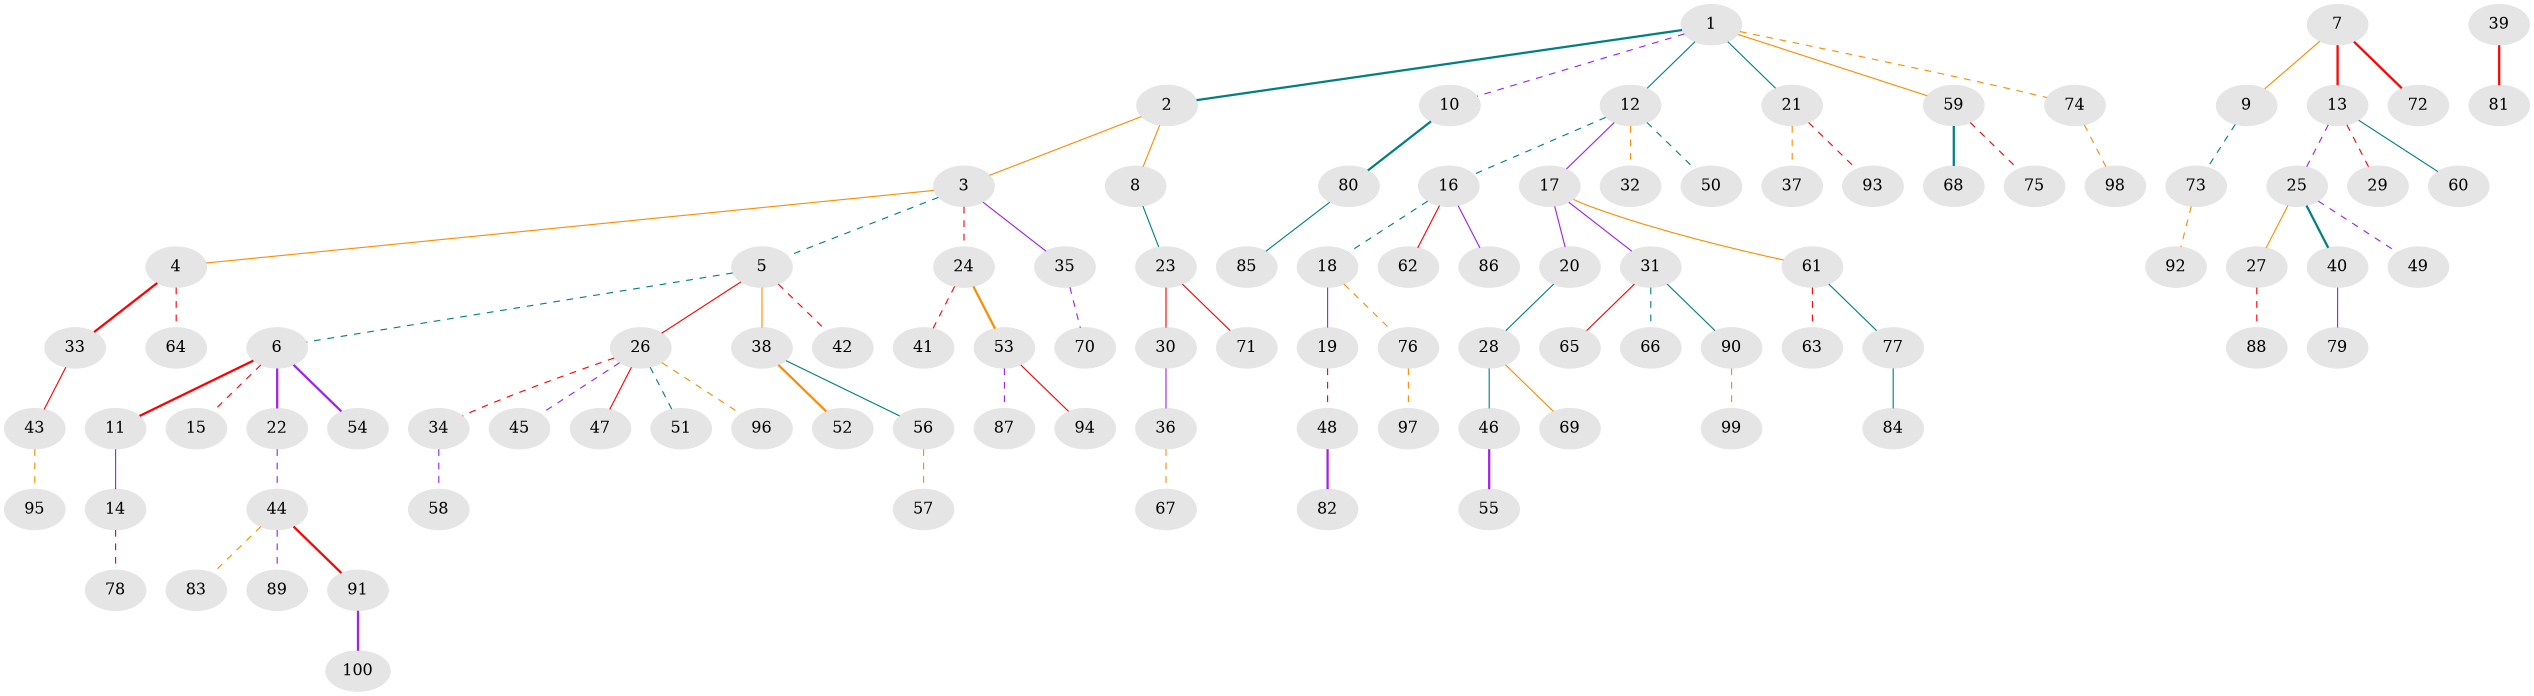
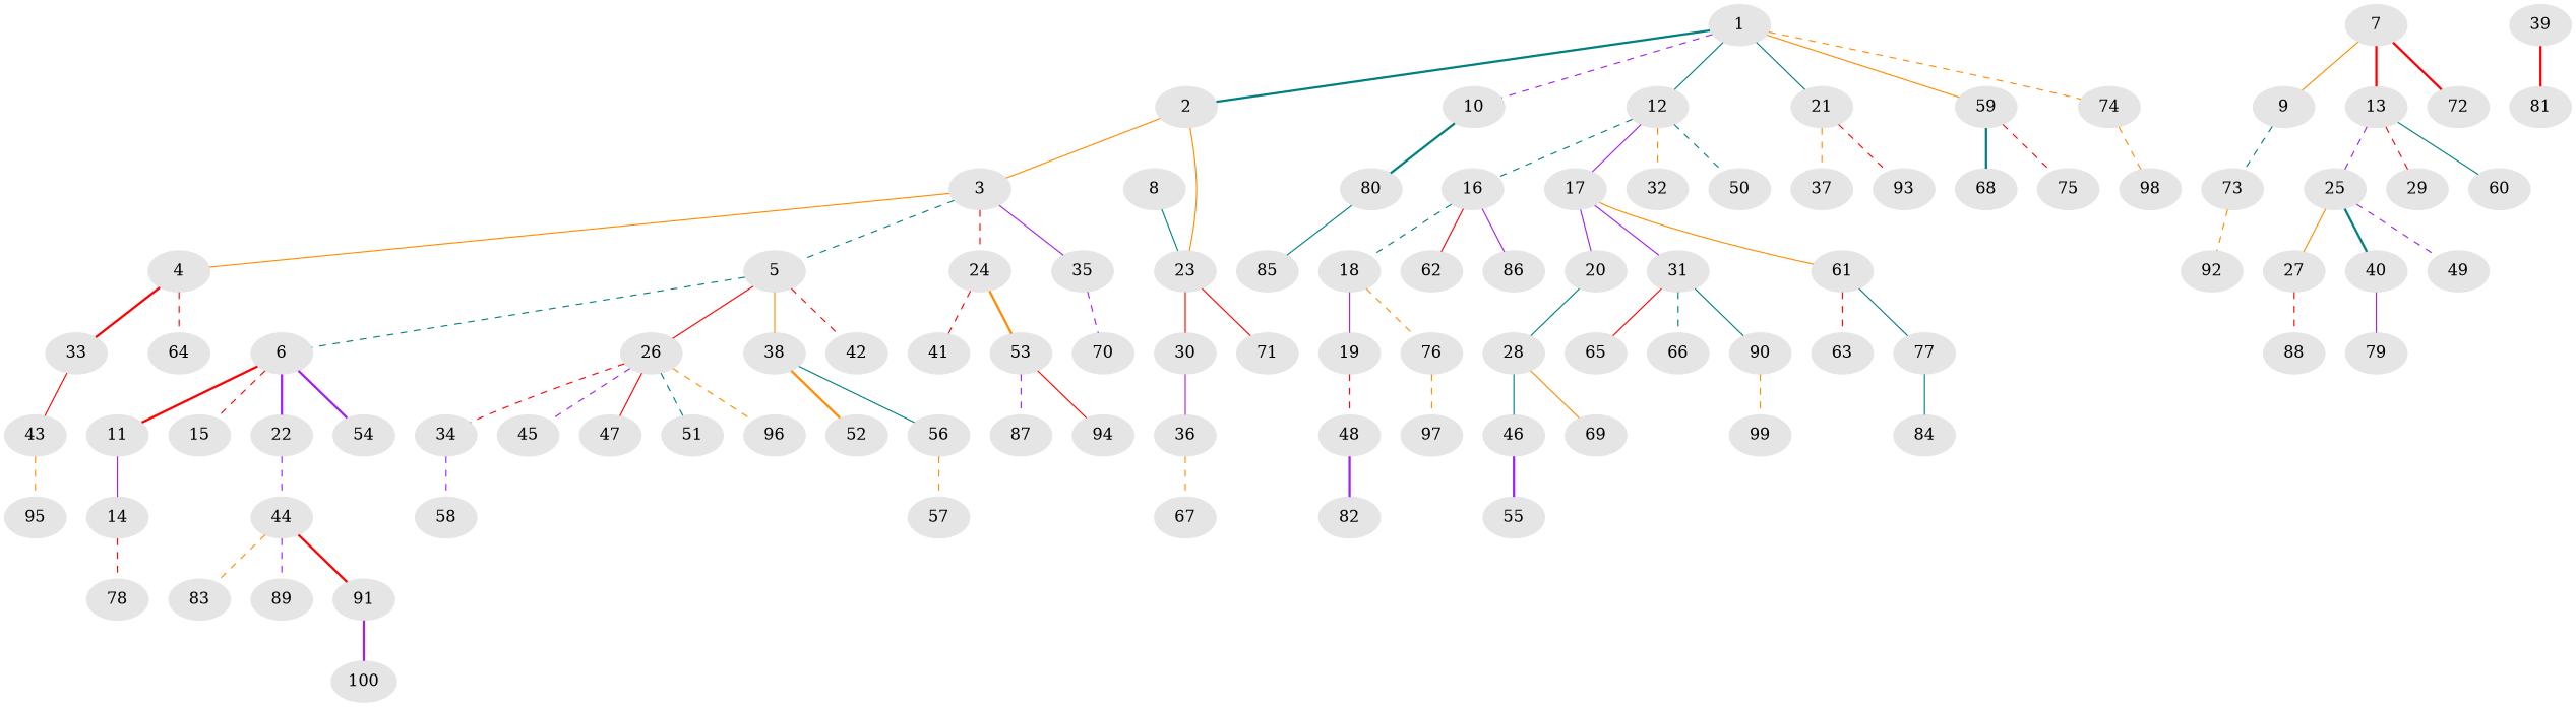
  graph {
    node [color=gray90 style=filled]
    edge [color=red style=dashed]
    1
    2
    10
    12
    21
    59
    74
    3
    8
    80
    16
    17
    32
    50
    37
    93
    68
    75
    98
    4
    5
    24
    35
    23
    33
    64
    6
    26
    38
    42
    41
    53
    70
    43
    11
    15
    22
    54
    34
    45
    47
    51
    96
    52
    56
    7
    9
    13
    72
    14
    44
    73
    25
    29
    60
    30
    71
    92
    85
    78
    18
    62
    86
    20
    31
    61
    27
    40
    49
    19
    76
    28
    65
    66
    90
    63
    77
    48
    97
    82
    46
    69
    39
    81
    83
    89
    91
    36
    87
    94
    88
    79
    58
    55
    67
    99
    95
    57
    100
    84
    1 -- 2 [color=teal style=bold]
    1 -- 10 [color=purple]
    1 -- 12 [color=teal style=solid]
    1 -- 21 [color=teal style=solid]
    1 -- 59 [color=darkorange style=solid]
    1 -- 74 [color=darkorange]
    2 -- 3 [color=darkorange style=solid]
-   2 -- 8 [color=darkorange style=solid]
+   2 -- 23 [color=darkorange style=solid]
    10 -- 80 [color=teal style=bold]
    12 -- 16 [color=teal]
    12 -- 17 [color=purple style=solid]
    12 -- 32 [color=darkorange]
    12 -- 50 [color=teal]
    21 -- 37 [color=darkorange]
    21 -- 93
    59 -- 68 [color=teal style=bold]
    59 -- 75
    74 -- 98 [color=darkorange]
    3 -- 4 [color=darkorange style=solid]
    3 -- 5 [color=teal]
    3 -- 24
    3 -- 35 [color=purple style=solid]
    8 -- 23 [color=teal style=solid]
    80 -- 85 [color=teal style=solid]
    16 -- 18 [color=teal]
    16 -- 62 [style=solid]
    16 -- 86 [color=purple style=solid]
    17 -- 20 [color=purple style=solid]
    17 -- 31 [color=purple style=solid]
    17 -- 61 [color=darkorange style=solid]
    4 -- 33 [style=bold]
    4 -- 64
    5 -- 6 [color=teal]
    5 -- 26 [style=solid]
    5 -- 38 [color=darkorange style=solid]
    5 -- 42
    24 -- 41
    24 -- 53 [color=darkorange style=bold]
    35 -- 70 [color=purple]
    23 -- 30 [style=solid]
    23 -- 71 [style=solid]
    33 -- 43 [style=solid]
    6 -- 11 [style=bold]
    6 -- 15
    6 -- 22 [color=purple style=bold]
    6 -- 54 [color=purple style=bold]
    26 -- 34
    26 -- 45 [color=purple]
    26 -- 47 [style=solid]
    26 -- 51 [color=teal]
    26 -- 96 [color=darkorange]
    38 -- 52 [color=darkorange style=bold]
    38 -- 56 [color=teal style=solid]
    53 -- 87 [color=purple]
    53 -- 94 [style=solid]
    43 -- 95 [color=darkorange]
    11 -- 14 [color=purple style=solid]
    22 -- 44 [color=purple]
    34 -- 58 [color=purple]
    56 -- 57 [color=darkorange]
    7 -- 9 [color=darkorange style=solid]
    7 -- 13 [style=bold]
    7 -- 72 [style=bold]
    9 -- 73 [color=teal]
    13 -- 25 [color=purple]
    13 -- 29
    13 -- 60 [color=teal style=solid]
    14 -- 78
    44 -- 83 [color=darkorange]
    44 -- 89 [color=purple]
    44 -- 91 [style=bold]
    73 -- 92 [color=darkorange]
    25 -- 27 [color=darkorange style=solid]
    25 -- 40 [color=teal style=bold]
    25 -- 49 [color=purple]
    30 -- 36 [color=purple style=solid]
    18 -- 19 [color=purple style=solid]
    18 -- 76 [color=darkorange]
    20 -- 28 [color=teal style=solid]
    31 -- 65 [style=solid]
    31 -- 66 [color=teal]
    31 -- 90 [color=teal style=solid]
    61 -- 63
    61 -- 77 [color=teal style=solid]
    27 -- 88
    40 -- 79 [color=purple style=solid]
    19 -- 48
    76 -- 97 [color=darkorange]
    28 -- 46 [color=teal style=solid]
    28 -- 69 [color=darkorange style=solid]
    90 -- 99 [color=darkorange]
    77 -- 84 [color=teal style=solid]
    48 -- 82 [color=purple style=bold]
    46 -- 55 [color=purple style=bold]
    39 -- 81 [style=bold]
    91 -- 100 [color=purple style=bold]
    36 -- 67 [color=darkorange]
  }
